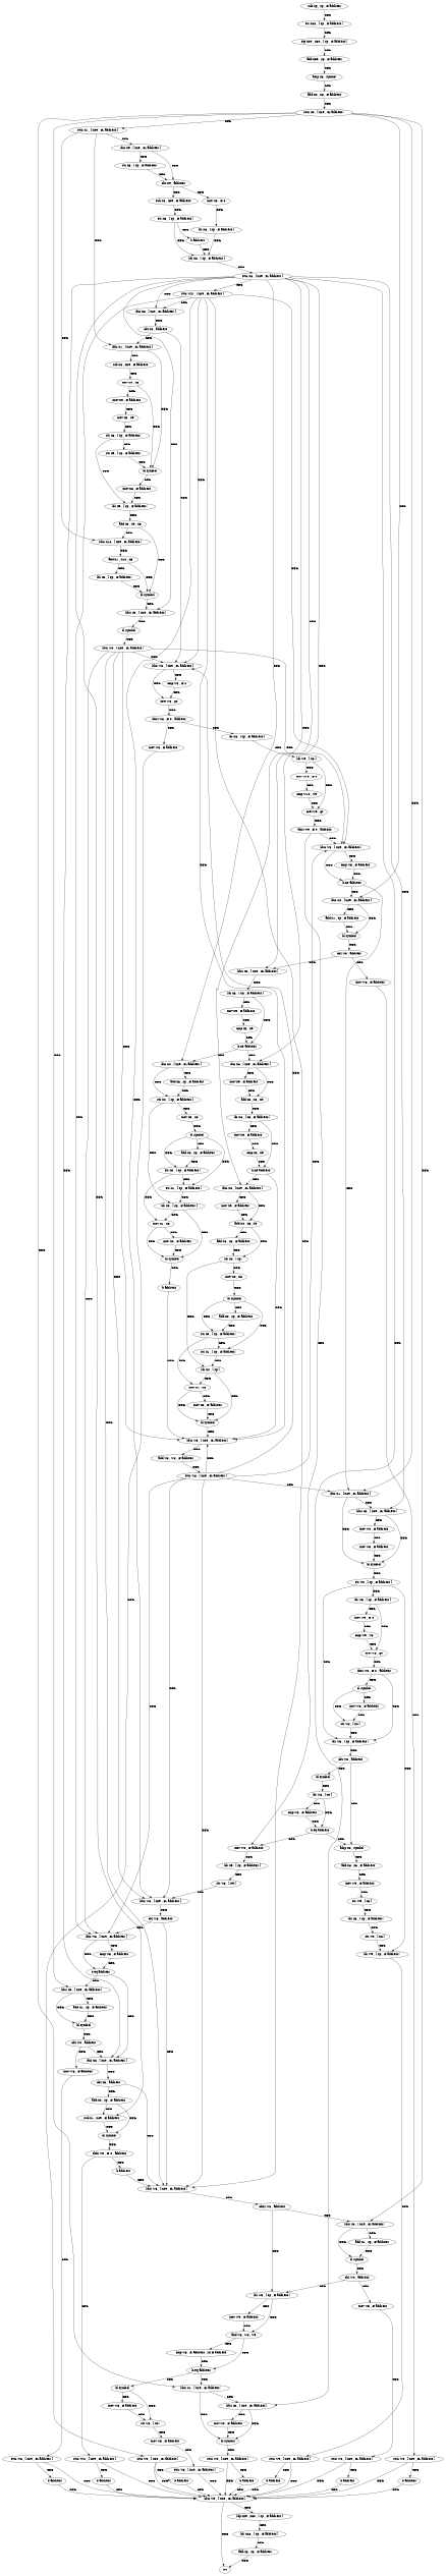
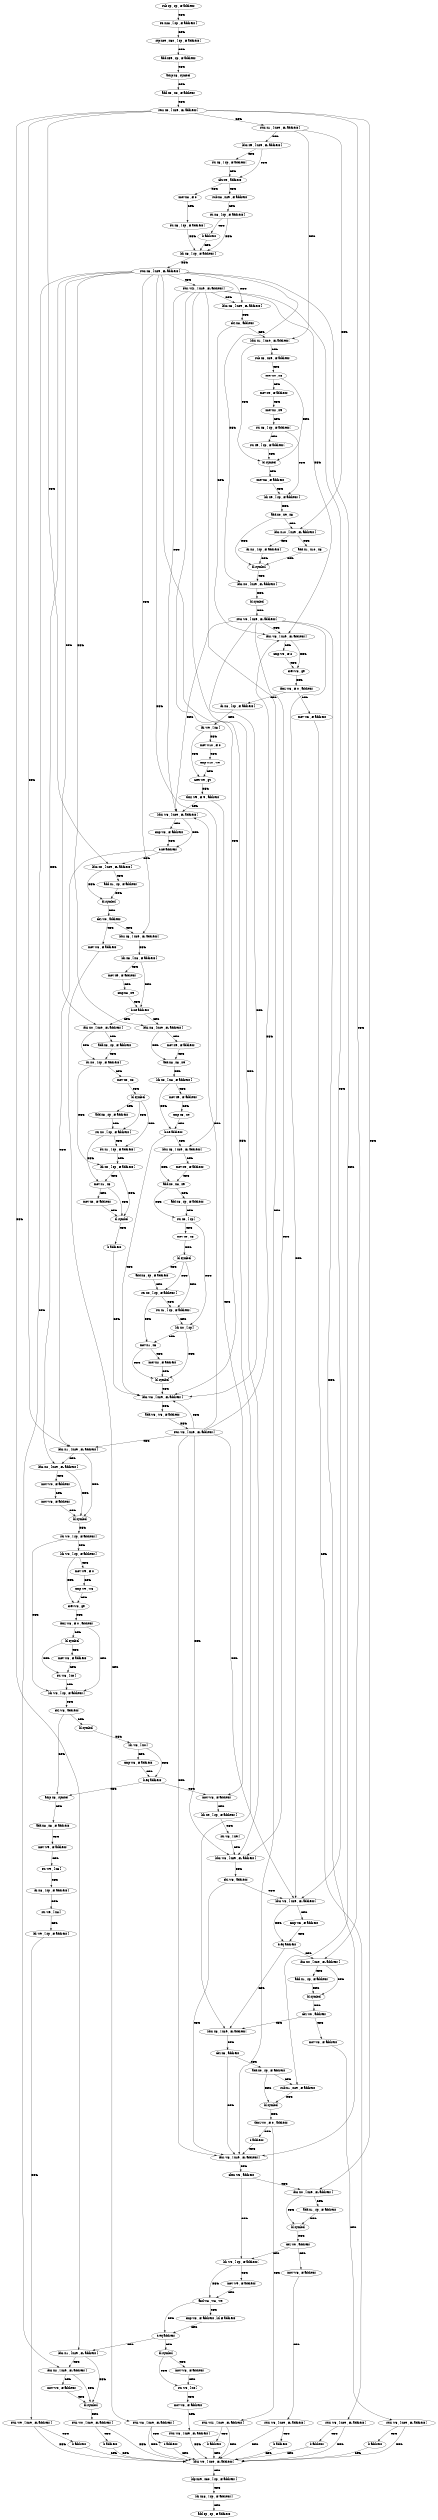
  digraph {
    n1 [label="sub sp , sp , # address"]
    n2 [label="str x28 , [ sp , # address ]"]
    n3 [label="stp x29 , x30 , [ sp , # address ]"]
    n4 [label="add x59 , sp , # address"]
    n5 [label="adrp x8 , symbol"]
    n6 [label="add x8 , x8 , # address"]
    n7 [label="stur x0 , [ x29 , #- address ]"]
    n8 [label="stur x1 , [ x29 , #- address ]"]
    n9 [label="ldur x1 , [ x29 , #- address ]"]
    n10 [label="ldur x0 , [ x29 , #- address ]"]
    n11 [label="ldur x0 , [ x29 , #- address ]"]
    n12 [label="ldur x0 , [ x29 , #- address ]"]
    n13 [label="ldur x1 , [ x29 , #- address ]"]
    n14 [label="ldur x9 , [ x29 , #- address ]"]
    n15 [label="ldur x1 , [ x29 , #- address ]"]
    n16 [label="ldur x10 , [ x29 , #- address ]"]
    n17 [label="ldur x2 , [ x29 , #- address ]"]
    n18 [label="bl symbol"]
    n19 [label="add x1 , sp , # address"]
    n20 [label="bl symbol"]
    n21 [label="add x1 , sp , # address"]
    n22 [label="bl symbol"]
    n23 [label="add x1 , sp , # address"]
    n24 [label="bl symbol"]
    n25 [label="ldur x2 , [ x29 , #- address ]"]
    n26 [label="bl symbol"]
    n27 [label="str x8 , [ sp , # address ]"]
    n28 [label="cbz x9 , address"]
    n29 [label="sub x8 , x29 , # address"]
    n30 [label="bl symbol"]
    n31 [label="add x1 , x10 , x8"]
    n32 [label="mov x8 , # 0"]
    n33 [label="sub x8 , x29 , # address"]
    n34 [label="str x8 , [ sp , # address ]"]
    n35 [label="str x8 , [ sp , # address ]"]
    n36 [label="ldr x8 , [ sp , # address ]"]
    n37 [label="b address"]
    n38 [label="stur x8 , [ x29 , #- address ]"]
    n39 [label="ldur x0 , [ x29 , #- address ]"]
    n40 [label="stur wzr , [ x29 , #- address ]"]
    n41 [label="ldur x8 , [ x29 , #- address ]"]
    n42 [label="ldur x8 , [ x29 , #- address ]"]
    n43 [label="ldur x8 , [ x29 , #- address ]"]
    n44 [label="ldur x8 , [ x29 , #- address ]"]
    n45 [label="ldur x0 , [ x29 , #- address ]"]
    n46 [label="sub x1 , x29 , # address"]
    n47 [label="ldur x8 , [ x29 , #- address ]"]
    n48 [label="ldur w8 , [ x29 , #- address ]"]
    n49 [label="cmp w8 , # 2"]
    n50 [label="cset w8 , ge"]
    n51 [label="tbnz w8 , # 0 , address"]
    n52 [label="ldr x8 , [ sp , # address ]"]
    n53 [label="mov w8 , # address"]
    n54 [label="ldr w9 , [ x8 ]"]
    n55 [label="stur w8 , [ x29 , #- address ]"]
    n56 [label="mov w10 , # 0"]
    n57 [label="cset w9 , gt"]
    n58 [label="b address"]
    n59 [label="ldur w0 , [ x29 , #- address ]"]
    n60 [label="mov x0 , x8"]
    n61 [label="mov x8 , # address"]
    n62 [label="mov x9 , # address"]
    n63 [label="mov x2 , x9"]
    n64 [label="str x8 , [ sp , # address ]"]
    n65 [label="str x9 , [ sp , # address ]"]
    n66 [label="ldr x9 , [ sp , # address ]"]
    n67 [label="add x0 , x9 , x8"]
    n68 [label="bl symbol"]
    n69 [label="ldr x2 , [ sp , # address ]"]
    n70 [label="bl symbol"]
    n71 [label="stur w0 , [ x29 , #- address ]"]
    n72 [label="ldur w8 , [ x29 , #- address ]"]
    n73 [label="ldur w8 , [ x29 , #- address ]"]
    n74 [label="ldur w8 , [ x29 , #- address ]"]
    n75 [label="ldur w8 , [ x29 , #- address ]"]
    n76 [label="ldur w8 , [ x29 , #- address ]"]
    n77 [label="cmp w8 , # address"]
    n78 [label="b.ne address"]
    n79 [label="cbz w8 , address"]
    n80 [label="cbnz w8 , address"]
    n81 [label="cmp w8 , # address"]
    n82 [label="b.eq address"]
    n83 [label="add w8 , w8 , # address"]
    n84 [label="cbz x8 , address"]
    n85 [label="cbz x8 , address"]
    n86 [label="mov w0 , # address"]
    n87 [label="ldr x8 , [ x8 , # address ]"]
    n88 [label="mov x9 , # address"]
    n89 [label="add x8 , x8 , x9"]
    n90 [label="add x8 , sp , # address"]
    n91 [label="str x0 , [ sp , # address ]"]
    n92 [label="mov w0 , # address"]
    n93 [label="bl symbol"]
    n94 [label="mov x9 , # address"]
    n95 [label="add x0 , x8 , x9"]
    n96 [label="cmp w10 , w9"]
    n97 [label="tbnz w9 , # 9 , address"]
    n98 [label="mov w8 , # address"]
    n99 [label="ldr x9 , [ sp , # address ]"]
    n100 [label="str w8 , [ x9 ]"]
    n101 [label="ldp x29 , x30 , [ sp , # address ]"]
-   n102 [label=ret]
    n103 [label="ldr x28 , [ sp , # address ]"]
    n104 [label="ldr w8 , [ sp , # address ]"]
    n105 [label="str w0 , [ sp , # address ]"]
    n106 [label="cbz w0 , address"]
    n107 [label="add sp , sp , # address"]
    n108 [label="mov w9 , # address"]
    n109 [label="and w8 , w8 , w9"]
    n110 [label="cmp w8 , # address , lsl # address"]
    n111 [label="b.eq address"]
    n112 [label="cbz w0 , address"]
    n113 [label="add x0 , sp , # address"]
    n114 [label="cbz w0 , address"]
    n115 [label="mov w3 , # address"]
    n116 [label="ldr w8 , [ sp , # address ]"]
    n117 [label="ldr w8 , [ sp , # address ]"]
    n118 [label="ldr w9 , [ sp , # address ]"]
    n119 [label="mov w9 , # 0"]
    n120 [label="cset w8 , ge"]
    n121 [label="cbz w8 , address"]
    n122 [label="stur w9 , [ x29 , #- address ]"]
    n123 [label="cmp w9 , w8"]
    n124 [label="tbnz w8 , # 0 , address"]
    n125 [label="bl symbol"]
    n126 [label="mov w8 , # address"]
    n127 [label="str w8 , [ x0 ]"]
    n128 [label="adrp x8 , symbol"]
    n129 [label="bl symbol"]
    n130 [label="mov w8 , # address"]
    n131 [label="stur w8 , [ x29 , #- address ]"]
    n132 [label="mov x9 , # address"]
    n133 [label="b.ne address"]
    n134 [label="b address"]
    n135 [label="bl symbol"]
    n136 [label="mov w8 , # address"]
    n137 [label="str w8 , [ x0 ]"]
    n138 [label="mov w8 , # address"]
    n139 [label="stur w0 , [ x29 , #- address ]"]
    n140 [label="mov w8 , # address"]
    n141 [label="stur w8 , [ x29 , #- address ]"]
    n142 [label="b address"]
    n143 [label="tbnz w0 , # 0 , address"]
    n144 [label="mov w8 , # address"]
    n145 [label="stur w8 , [ x29 , #- address ]"]
    n146 [label="b address"]
    n147 [label="add x8 , x8 , # address"]
    n148 [label="ldr w8 , [ x0 ]"]
    n149 [label="mov w9 , # address"]
    n150 [label="cmp w8 , # address"]
    n151 [label="b.eq address"]
    n152 [label="cmp x8 , x9"]
    n153 [label="ldr x8 , [ x8 , # address ]"]
    n154 [label="mov x0 , x8"]
    n155 [label="ldr x0 , [ sp , # address ]"]
    n156 [label="stur w8 , [ x29 , #- address ]"]
    n157 [label="b address"]
    n158 [label="stur wzr , [ x29 , #- address ]"]
    n159 [label="b address"]
    n160 [label="b address"]
    n161 [label="str w9 , [ x8 ]"]
    n162 [label="ldr x8 , [ sp , # address ]"]
    n163 [label="str w9 , [ x8 ]"]
    n164 [label="b address"]
    n165 [label="mov x9 , # address"]
    n166 [label="b.ne address"]
    n167 [label="cmp x8 , x9"]
    n168 [label="stur w8 , [ x29 , #- address ]"]
    n169 [label="add x8 , sp , # address"]
    n170 [label="str x0 , [ sp ]"]
    n171 [label="bl symbol"]
    n172 [label="mov x1 , x8"]
    n173 [label="bl symbol"]
    n174 [label="add x8 , sp , # address"]
    n175 [label="str x0 , [ sp , # address ]"]
    n176 [label="str x1 , [ sp , # address ]"]
    n177 [label="mov x2 , # address"]
    n178 [label="b address"]
    n179 [label="mov x0 , x8"]
    n180 [label="ldr x0 , [ sp ]"]
    n181 [label="bl symbol"]
    n182 [label="mov x1 , x8"]
    n183 [label="bl symbol"]
    n184 [label="add x8 , sp , # address"]
    n185 [label="str x0 , [ sp , # address ]"]
    n186 [label="str x1 , [ sp , # address ]"]
    n187 [label="mov x2 , # address"]
    n1 -> n2 [label=CFG]
    n2 -> n3 [label=CFG]
    n3 -> n4 [label=CFG]
    n4 -> n5 [label=CFG]
    n5 -> n6 [label=CFG]
    n6 -> n7 [label=CFG]
    n7 -> n8 [label=CFG]
    n7 -> n9 [label=DFG]
    n7 -> n10 [label=DFG]
    n7 -> n11 [label=DFG]
    n7 -> n12 [label=DFG]
    n7 -> n13 [label=DFG]
    n8 -> n14 [label=DFG]
    n8 -> n15 [label=DFG]
    n8 -> n16 [label=DFG]
    n9 -> n17 [label=CFG]
    n9 -> n18 [label=DFG]
    n10 -> n19 [label=CFG]
    n10 -> n20 [label=DFG]
    n11 -> n21 [label=CFG]
    n11 -> n22 [label=DFG]
    n12 -> n23 [label=CFG]
    n12 -> n24 [label=DFG]
    n13 -> n25 [label=CFG]
    n13 -> n26 [label=DFG]
    n14 -> n27 [label=CFG]
    n14 -> n28 [label=DFG]
    n15 -> n29 [label=CFG]
    n15 -> n30 [label=DFG]
    n16 -> n31 [label=DFG]
    n17 -> n18 [label=DFG]
    n17 -> n86 [label=CFG]
    n18 -> n105 [label=DFG]
    n19 -> n20 [label=DFG]
    n20 -> n106 [label=DFG]
    n21 -> n22 [label=DFG]
    n22 -> n112 [label=DFG]
    n23 -> n24 [label=DFG]
    n24 -> n114 [label=DFG]
    n25 -> n26 [label=DFG]
    n25 -> n92 [label=CFG]
    n26 -> n139 [label=DFG]
    n27 -> n28 [label=CFG]
    n28 -> n32 [label=CFG]
    n28 -> n33 [label=CFG]
    n29 -> n60 [label=CFG]
    n30 -> n61 [label=CFG]
    n31 -> n68 [label=DFG]
-   n31 -> n69 [label=CFG]
+   n16 -> n69 [label=CFG]
    n32 -> n34 [label=CFG]
    n33 -> n35 [label=CFG]
    n34 -> n36 [label=DFG]
    n35 -> n36 [label=DFG]
    n35 -> n37 [label=CFG]
    n36 -> n38 [label=DFG]
    n37 -> n36 [label=CFG]
    n38 -> n17 [label=DFG]
    n38 -> n25 [label=DFG]
    n38 -> n39 [label=DFG]
    n38 -> n40 [label=CFG]
    n38 -> n41 [label=DFG]
    n38 -> n42 [label=DFG]
    n38 -> n43 [label=DFG]
    n38 -> n44 [label=DFG]
    n38 -> n45 [label=DFG]
    n38 -> n46 [label=DFG]
    n38 -> n47 [label=DFG]
    n39 -> n70 [label=DFG]
    n40 -> n41 [label=CFG]
    n40 -> n48 [label=DFG]
    n40 -> n72 [label=DFG]
    n40 -> n73 [label=DFG]
    n40 -> n74 [label=DFG]
    n40 -> n75 [label=DFG]
    n40 -> n76 [label=DFG]
    n41 -> n84 [label=DFG]
    n42 -> n85 [label=DFG]
    n43 -> n87 [label=DFG]
    n44 -> n88 [label=CFG]
    n44 -> n89 [label=DFG]
    n45 -> n90 [label=CFG]
    n45 -> n91 [label=DFG]
    n46 -> n93 [label=DFG]
    n47 -> n94 [label=CFG]
    n47 -> n95 [label=DFG]
    n48 -> n49 [label=CFG]
    n48 -> n50 [label=DFG]
    n49 -> n50 [label=CFG]
    n50 -> n51 [label=DFG]
    n51 -> n52 [label=CFG]
    n51 -> n53 [label=CFG]
    n52 -> n54 [label=CFG]
    n53 -> n55 [label=CFG]
    n54 -> n56 [label=DFG]
    n54 -> n57 [label=DFG]
    n55 -> n58 [label=CFG]
    n55 -> n59 [label=DFG]
    n56 -> n96 [label=CFG]
    n57 -> n97 [label=DFG]
    n58 -> n59 [label=CFG]
    n59 -> n101 [label=CFG]
-   n59 -> n102 [label=DFG]
    n60 -> n30 [label=DFG]
    n60 -> n62 [label=CFG]
    n61 -> n66 [label=CFG]
    n62 -> n63 [label=CFG]
    n63 -> n64 [label=CFG]
    n64 -> n65 [label=CFG]
    n64 -> n66 [label=DFG]
    n65 -> n30 [label=CFG]
    n66 -> n67 [label=DFG]
    n67 -> n16 [label=CFG]
    n67 -> n68 [label=DFG]
    n68 -> n39 [label=CFG]
    n69 -> n68 [label=CFG]
    n70 -> n71 [label=DFG]
    n71 -> n48 [label=DFG]
    n71 -> n72 [label=DFG]
    n71 -> n73 [label=DFG]
    n71 -> n74 [label=DFG]
    n71 -> n75 [label=DFG]
    n71 -> n76 [label=DFG]
    n72 -> n77 [label=CFG]
    n72 -> n78 [label=DFG]
    n73 -> n79 [label=DFG]
    n74 -> n80 [label=DFG]
    n75 -> n81 [label=CFG]
    n75 -> n82 [label=DFG]
    n76 -> n83 [label=DFG]
    n77 -> n78 [label=CFG]
    n78 -> n9 [label=CFG]
    n78 -> n10 [label=CFG]
    n79 -> n74 [label=CFG]
    n79 -> n75 [label=CFG]
    n80 -> n11 [label=CFG]
    n80 -> n104 [label=CFG]
    n81 -> n82 [label=CFG]
    n82 -> n12 [label=CFG]
    n82 -> n42 [label=CFG]
    n83 -> n168 [label=DFG]
    n84 -> n15 [label=CFG]
    n84 -> n48 [label=CFG]
    n85 -> n74 [label=CFG]
    n85 -> n113 [label=CFG]
    n86 -> n115 [label=CFG]
    n87 -> n132 [label=CFG]
    n87 -> n133 [label=DFG]
    n88 -> n89 [label=CFG]
    n89 -> n153 [label=DFG]
    n90 -> n91 [label=CFG]
    n91 -> n154 [label=CFG]
    n91 -> n155 [label=DFG]
    n92 -> n26 [label=CFG]
    n93 -> n143 [label=DFG]
    n94 -> n95 [label=CFG]
    n95 -> n169 [label=CFG]
    n95 -> n170 [label=DFG]
    n96 -> n57 [label=CFG]
    n97 -> n72 [label=CFG]
    n97 -> n98 [label=CFG]
    n98 -> n99 [label=CFG]
    n99 -> n100 [label=CFG]
    n100 -> n73 [label=CFG]
    n101 -> n103 [label=CFG]
    n103 -> n107 [label=CFG]
    n104 -> n108 [label=CFG]
    n104 -> n109 [label=DFG]
    n105 -> n116 [label=DFG]
    n105 -> n117 [label=DFG]
-   n105 -> n118 [label=DFG]
    n106 -> n43 [label=CFG]
    n106 -> n130 [label=CFG]
-   n107 -> n102 [label=CFG]
    n108 -> n109 [label=CFG]
    n109 -> n110 [label=CFG]
    n109 -> n111 [label=DFG]
    n110 -> n111 [label=CFG]
    n111 -> n13 [label=CFG]
    n111 -> n135 [label=CFG]
    n112 -> n104 [label=CFG]
    n112 -> n140 [label=CFG]
    n113 -> n46 [label=CFG]
    n113 -> n93 [label=DFG]
    n114 -> n42 [label=CFG]
    n114 -> n144 [label=CFG]
    n115 -> n18 [label=CFG]
    n116 -> n119 [label=CFG]
    n116 -> n120 [label=DFG]
    n117 -> n121 [label=DFG]
    n118 -> n122 [label=DFG]
    n119 -> n123 [label=CFG]
    n120 -> n124 [label=DFG]
    n121 -> n128 [label=CFG]
    n121 -> n129 [label=CFG]
    n122 -> n59 [label=DFG]
    n122 -> n164 [label=CFG]
    n123 -> n120 [label=CFG]
    n124 -> n117 [label=CFG]
    n124 -> n125 [label=CFG]
    n125 -> n126 [label=CFG]
    n125 -> n127 [label=DFG]
    n126 -> n127 [label=CFG]
    n127 -> n117 [label=CFG]
    n128 -> n147 [label=CFG]
    n129 -> n148 [label=DFG]
    n130 -> n131 [label=CFG]
    n131 -> n59 [label=DFG]
    n131 -> n134 [label=CFG]
    n132 -> n152 [label=CFG]
    n133 -> n44 [label=CFG]
    n133 -> n45 [label=CFG]
    n134 -> n59 [label=CFG]
    n135 -> n136 [label=CFG]
    n135 -> n137 [label=DFG]
    n136 -> n137 [label=CFG]
    n137 -> n138 [label=CFG]
    n138 -> n156 [label=CFG]
    n139 -> n59 [label=DFG]
    n139 -> n157 [label=CFG]
    n140 -> n141 [label=CFG]
    n141 -> n59 [label=DFG]
    n141 -> n142 [label=CFG]
    n142 -> n59 [label=CFG]
    n143 -> n158 [label=CFG]
    n143 -> n159 [label=CFG]
    n144 -> n145 [label=CFG]
    n145 -> n59 [label=DFG]
    n145 -> n146 [label=CFG]
    n146 -> n59 [label=CFG]
    n147 -> n149 [label=CFG]
    n148 -> n150 [label=CFG]
    n148 -> n151 [label=DFG]
    n149 -> n161 [label=CFG]
    n150 -> n151 [label=CFG]
    n151 -> n98 [label=CFG]
    n151 -> n128 [label=CFG]
    n152 -> n133 [label=CFG]
    n153 -> n165 [label=CFG]
    n153 -> n166 [label=DFG]
    n154 -> n171 [label=DFG]
    n155 -> n172 [label=CFG]
    n155 -> n173 [label=DFG]
    n156 -> n59 [label=DFG]
    n157 -> n59 [label=CFG]
    n158 -> n59 [label=DFG]
    n158 -> n160 [label=CFG]
    n159 -> n74 [label=CFG]
    n160 -> n59 [label=CFG]
    n161 -> n162 [label=CFG]
    n162 -> n163 [label=CFG]
    n163 -> n118 [label=CFG]
    n164 -> n59 [label=CFG]
    n165 -> n167 [label=CFG]
    n166 -> n47 [label=CFG]
    n166 -> n76 [label=CFG]
    n167 -> n166 [label=CFG]
    n168 -> n9 [label=CFG]
    n168 -> n48 [label=DFG]
    n168 -> n72 [label=DFG]
    n168 -> n73 [label=DFG]
    n168 -> n74 [label=DFG]
    n168 -> n75 [label=DFG]
    n168 -> n76 [label=DFG]
    n169 -> n170 [label=CFG]
    n170 -> n179 [label=CFG]
    n170 -> n180 [label=DFG]
    n171 -> n174 [label=CFG]
    n171 -> n175 [label=DFG]
    n171 -> n176 [label=DFG]
    n172 -> n173 [label=DFG]
    n172 -> n177 [label=CFG]
    n173 -> n178 [label=CFG]
    n174 -> n175 [label=CFG]
    n175 -> n172 [label=DFG]
    n175 -> n176 [label=CFG]
    n176 -> n155 [label=CFG]
    n177 -> n173 [label=CFG]
    n178 -> n76 [label=CFG]
    n179 -> n181 [label=DFG]
    n180 -> n182 [label=CFG]
    n180 -> n183 [label=DFG]
    n181 -> n184 [label=CFG]
    n181 -> n185 [label=DFG]
    n181 -> n186 [label=DFG]
    n182 -> n183 [label=DFG]
    n182 -> n187 [label=CFG]
    n183 -> n76 [label=CFG]
    n184 -> n185 [label=CFG]
    n185 -> n182 [label=DFG]
    n185 -> n186 [label=CFG]
    n186 -> n180 [label=CFG]
    n187 -> n183 [label=CFG]
  }
